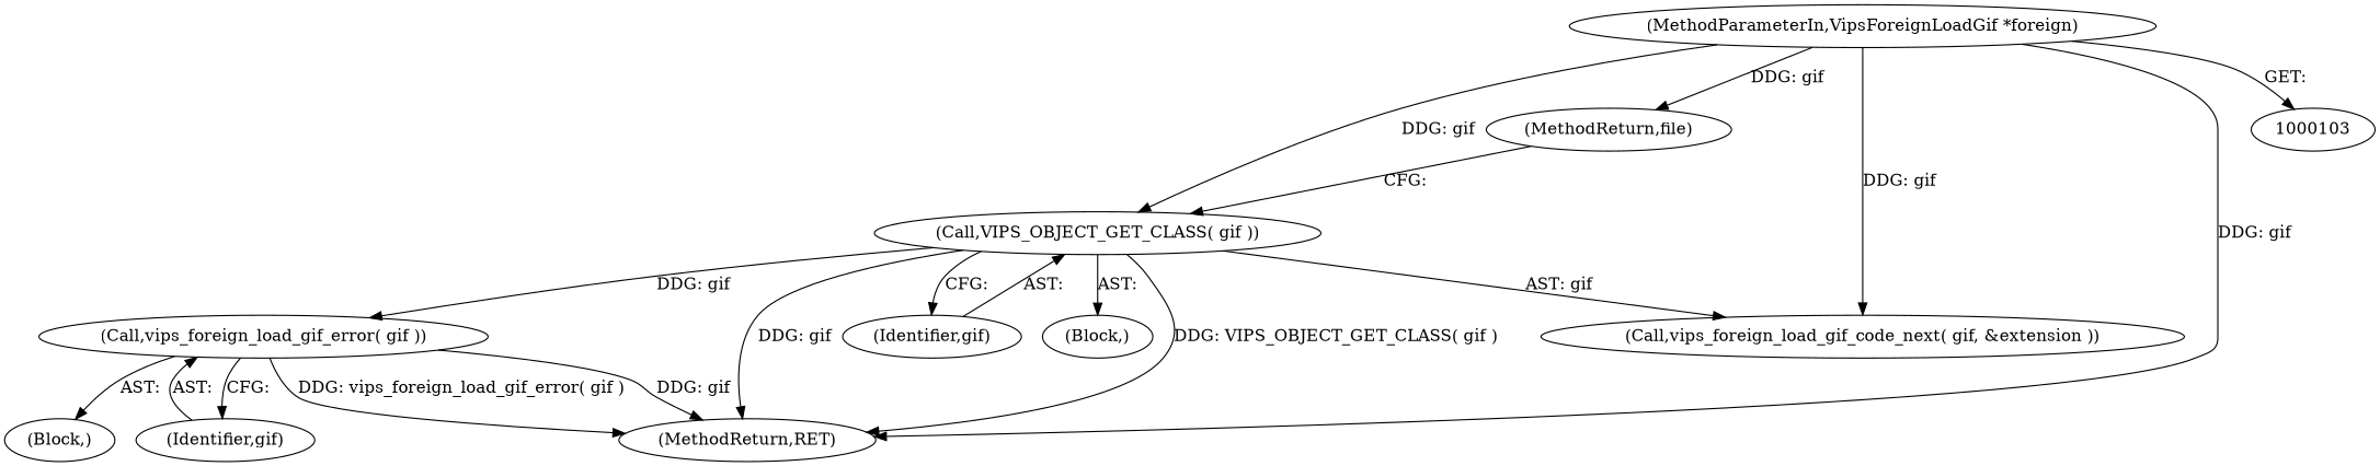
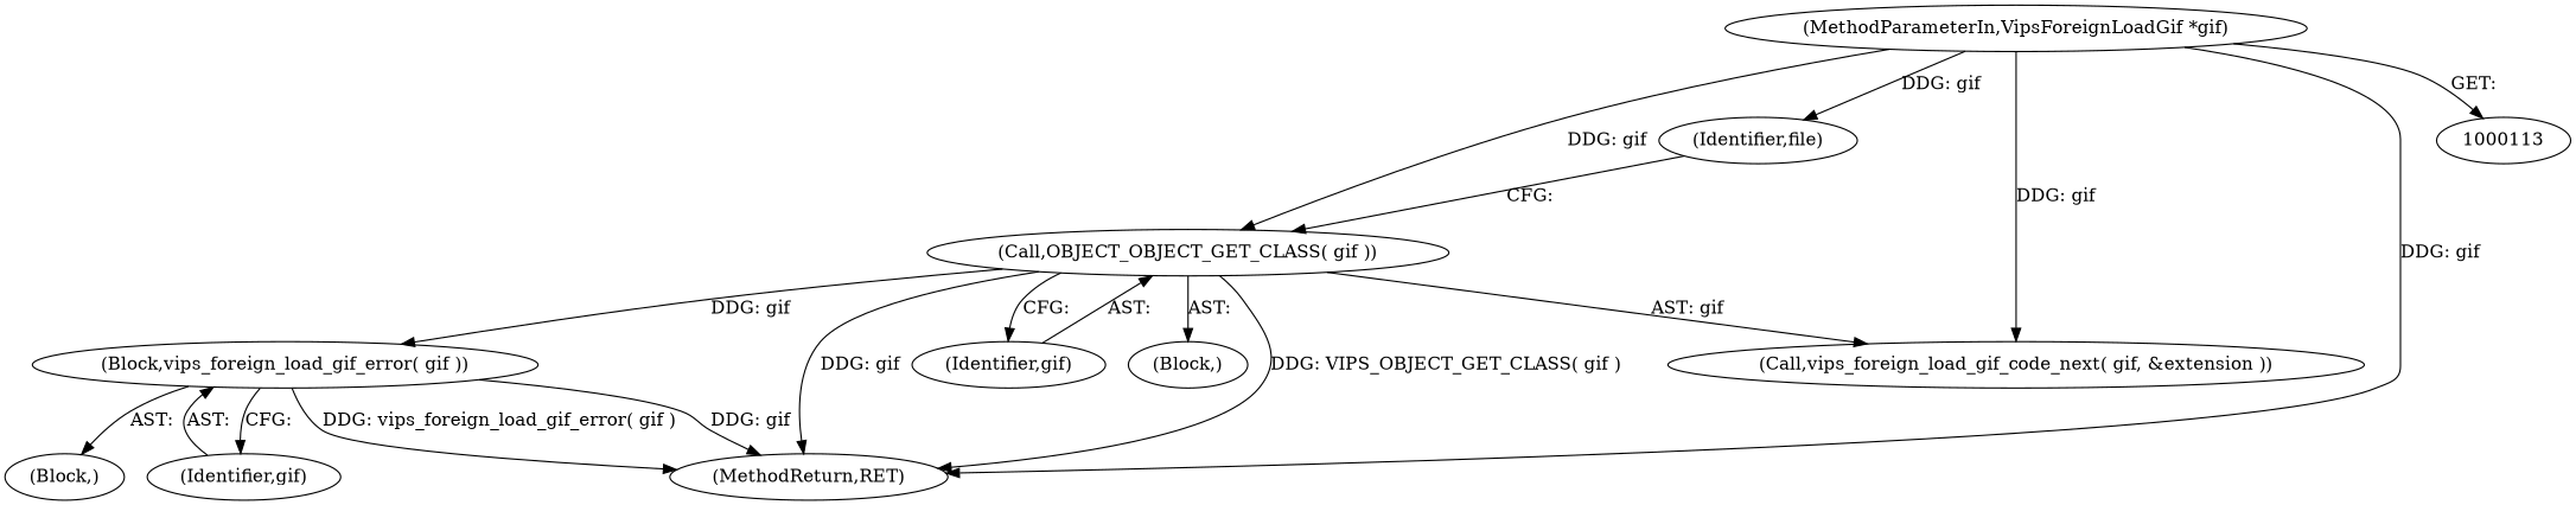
  digraph {
-   n1 [label="(Call,vips_foreign_load_gif_error( gif ))"]
+   n1 [label="(Block,vips_foreign_load_gif_error( gif ))"]
    n2 [label="(MethodReturn,RET)"]
    n3 [label="(Block,)"]
    n4 [label="(Identifier,gif)"]
-   n5 [label="(Call,VIPS_OBJECT_GET_CLASS( gif ))"]
+   n5 [label="(Call,OBJECT_OBJECT_GET_CLASS( gif ))"]
    n6 [label="(Identifier,gif)"]
    n7 [label="(Block,)"]
    n8 [label="(Call,vips_foreign_load_gif_code_next( gif, &extension ))"]
-   n9 [label="(MethodParameterIn,VipsForeignLoadGif *foreign)"]
-   1000103
-   n11 [label="(MethodReturn,file)"]
+   n9 [label="(MethodParameterIn,VipsForeignLoadGif *gif)"]
+   1000103 [label=1000113]
+   n11 [label="(Identifier,file)"]
    n1 -> n2 [label="DDG: gif"]
    n1 -> n2 [label="DDG: vips_foreign_load_gif_error( gif )"]
    n1 -> n3 [label="AST: "]
    n1 -> n4 [label="CFG: "]
    n4 -> n1 [label="AST: "]
    n5 -> n1 [label="DDG: gif"]
    n5 -> n2 [label="DDG: gif"]
    n5 -> n2 [label="DDG: VIPS_OBJECT_GET_CLASS( gif )"]
    n5 -> n6 [label="CFG: "]
    n5 -> n7 [label="AST: "]
    n5 -> n8 [label="AST: gif"]
    n6 -> n5 [label="AST: "]
    n9 -> n2 [label="DDG: gif"]
    n9 -> n5 [label="DDG: gif"]
    n9 -> n8 [label="DDG: gif"]
    n9 -> 1000103 [label="GET: "]
    n9 -> n11 [label="DDG: gif"]
    n11 -> n5 [label="CFG: "]
  }
